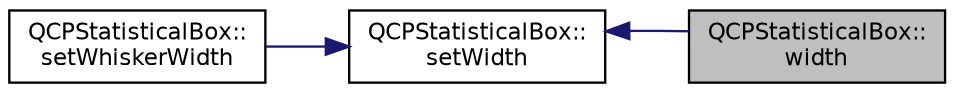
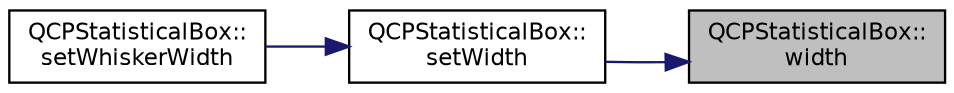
  digraph {
    rankdir=RL
    node [color=black fillcolor=white fontname=Helvetica fontsize=10 shape=record style=filled]
    edge [color=midnightblue dir=back fontname=Helvetica fontsize=10 labelfontname=Helvetica labelfontsize=10 style=solid]
    n1 [fillcolor=grey75 fontcolor=black height=0.2 label="QCPStatisticalBox::\lwidth" width=0.4]
    n2 [height=0.2 label="QCPStatisticalBox::\lsetWidth" width=0.4]
    n3 [height=0.2 label="QCPStatisticalBox::\lsetWhiskerWidth" width=0.4]
-   n2 -> n1
+   n1 -> n2
    n2 -> n3
  }
